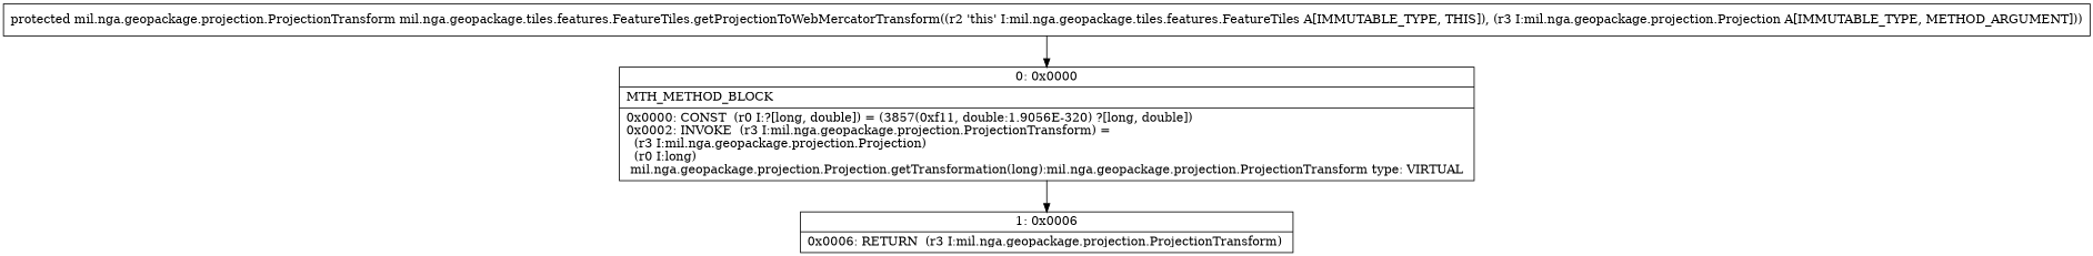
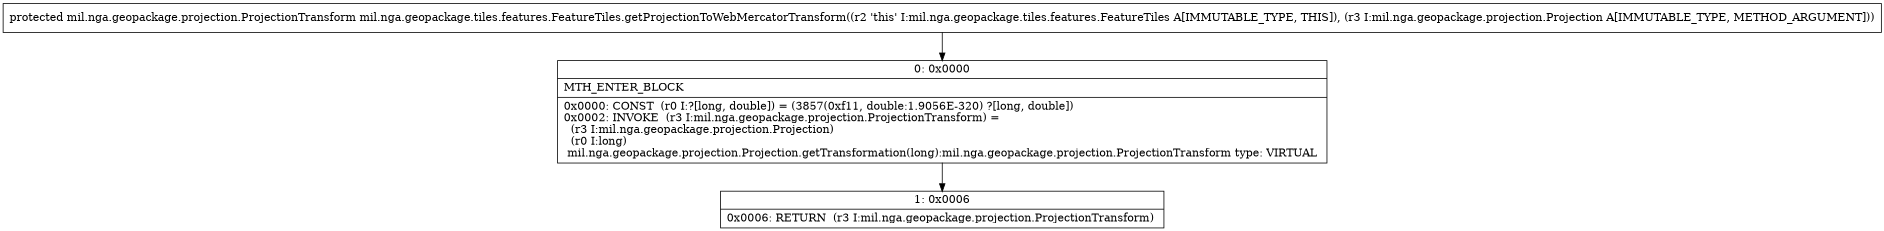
  digraph {
    node [shape=record]
-   n1 [label="{0\:\ 0x0000|MTH_METHOD_BLOCK\l|0x0000: CONST  (r0 I:?[long, double]) = (3857(0xf11, double:1.9056E\-320) ?[long, double]) \l0x0002: INVOKE  (r3 I:mil.nga.geopackage.projection.ProjectionTransform) = \l  (r3 I:mil.nga.geopackage.projection.Projection)\l  (r0 I:long)\l mil.nga.geopackage.projection.Projection.getTransformation(long):mil.nga.geopackage.projection.ProjectionTransform type: VIRTUAL \l}"]
+   n1 [label="{0\:\ 0x0000|MTH_ENTER_BLOCK\l|0x0000: CONST  (r0 I:?[long, double]) = (3857(0xf11, double:1.9056E\-320) ?[long, double]) \l0x0002: INVOKE  (r3 I:mil.nga.geopackage.projection.ProjectionTransform) = \l  (r3 I:mil.nga.geopackage.projection.Projection)\l  (r0 I:long)\l mil.nga.geopackage.projection.Projection.getTransformation(long):mil.nga.geopackage.projection.ProjectionTransform type: VIRTUAL \l}"]
    n2 [label="{1\:\ 0x0006|0x0006: RETURN  (r3 I:mil.nga.geopackage.projection.ProjectionTransform) \l}"]
    n3 [label="{protected mil.nga.geopackage.projection.ProjectionTransform mil.nga.geopackage.tiles.features.FeatureTiles.getProjectionToWebMercatorTransform((r2 'this' I:mil.nga.geopackage.tiles.features.FeatureTiles A[IMMUTABLE_TYPE, THIS]), (r3 I:mil.nga.geopackage.projection.Projection A[IMMUTABLE_TYPE, METHOD_ARGUMENT])) }"]
    n1 -> n2
    n3 -> n1
  }
